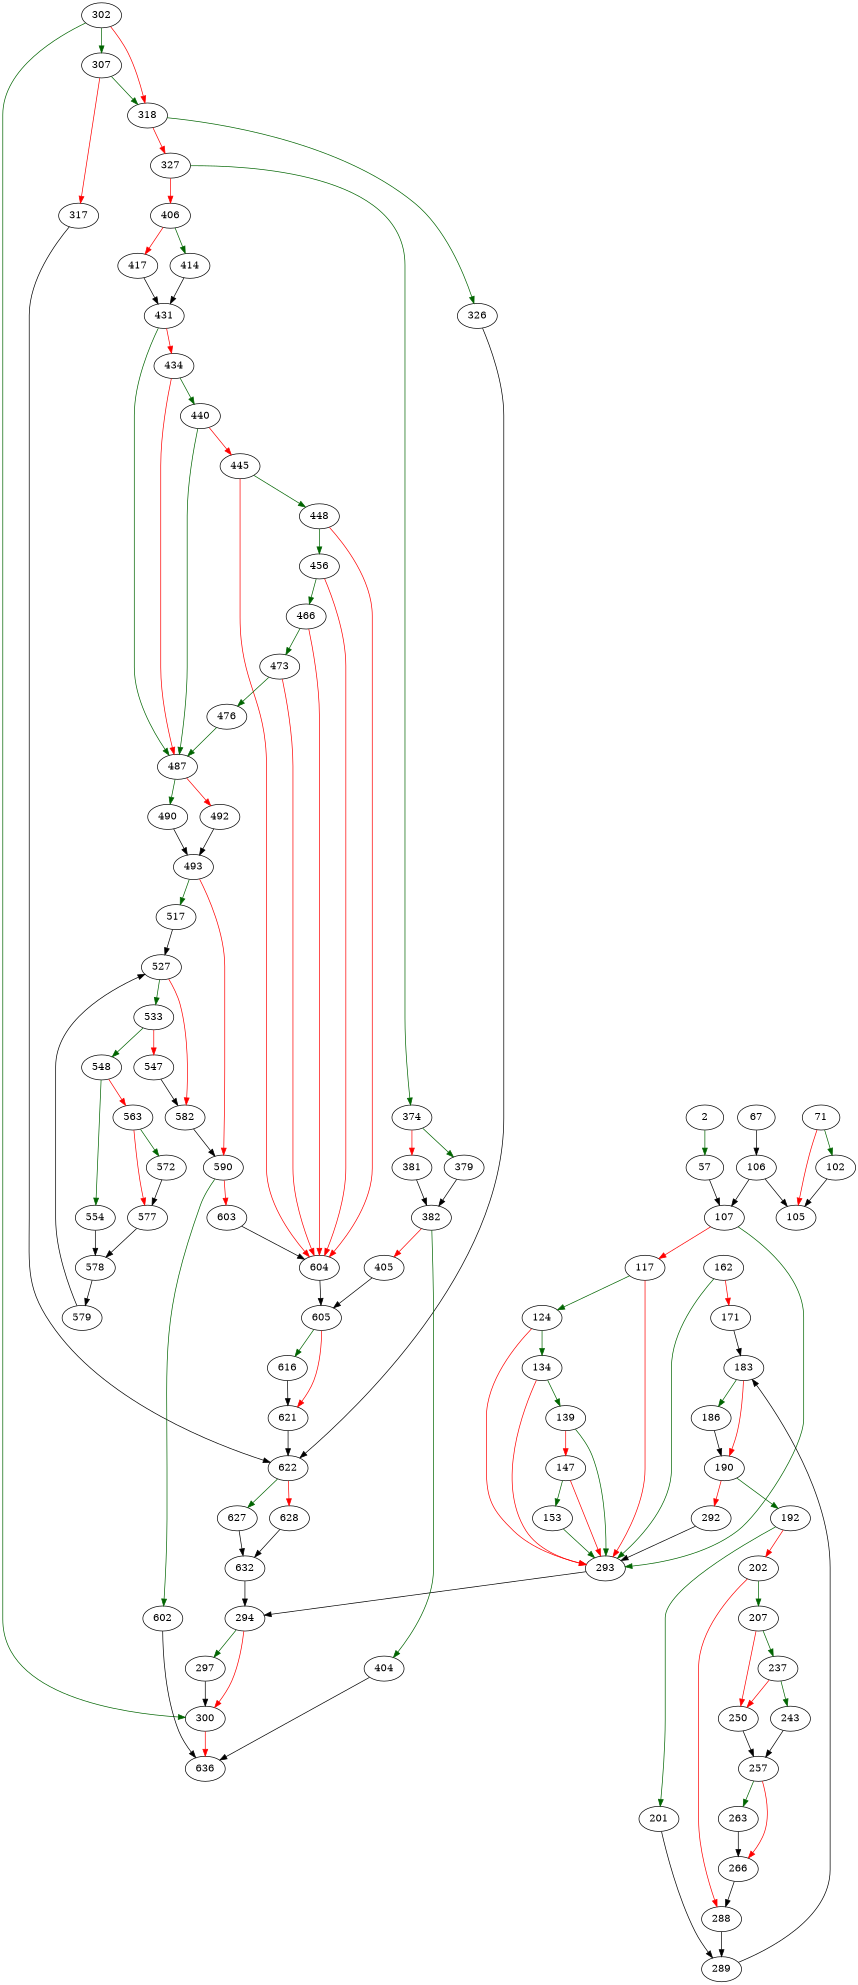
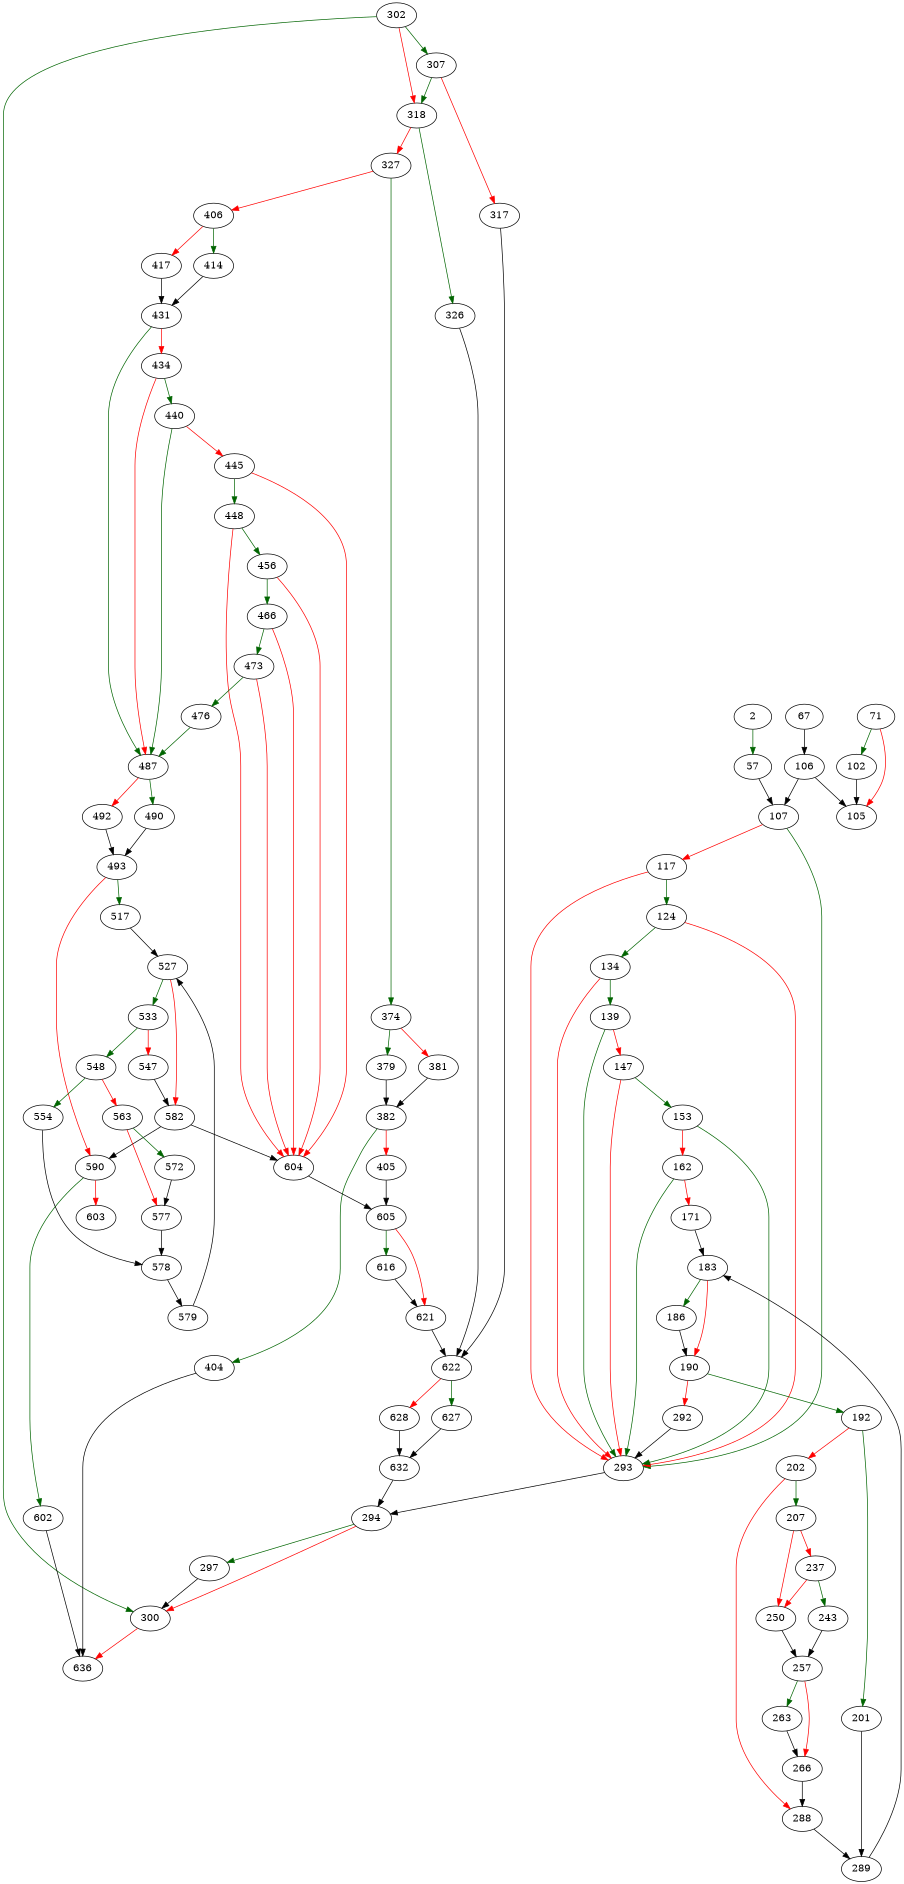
  strict digraph {
    edge [color=darkgreen cond=true]
    2 [entry=true]
    57
    107
    293
    117
    71
    102
    105
    67
    106
    294
    124
    297
    300
    134
    139
    147
    153
    162
    171
    183
    186
    190
    192
    292
    201
    202
    289
    207
    288
    237
    250
    243
    257
    263
    266
    636
    302
    307
    318
    317
    326
    327
    622
    374
    406
    627
    628
    632
    379
    381
    414
    417
    382
    431
    404
    405
    605
    616
    621
    487
    434
    490
    492
    440
    493
    445
    448
    604
    456
    466
    473
    476
    517
    590
    527
    602
    603
    533
    582
    548
    547
    554
    563
    578
    572
    577
    579
    2 -> 57
    57 -> 107 [color="" cond=""]
    107 -> 293
    107 -> 117 [color=red cond=false]
    293 -> 294 [color="" cond=""]
    117 -> 293 [color=red cond=false]
    117 -> 124
    71 -> 102
    71 -> 105 [color=red cond=false]
    102 -> 105 [color="" cond=""]
    67 -> 106 [color="" cond=""]
    106 -> 107 [color="" cond=""]
    106 -> 105 [color="" cond=""]
    294 -> 297
    294 -> 300 [color=red cond=false]
    124 -> 293 [color=red cond=false]
    124 -> 134
    297 -> 300 [color="" cond=""]
    300 -> 636 [color=red cond=false]
    134 -> 293 [color=red cond=false]
    134 -> 139
    139 -> 293
    139 -> 147 [color=red cond=false]
    147 -> 293 [color=red cond=false]
    147 -> 153
    153 -> 293
+   153 -> 162 [color=red cond=false]
    162 -> 293
    162 -> 171 [color=red cond=false]
    171 -> 183 [color="" cond=""]
    183 -> 186
    183 -> 190 [color=red cond=false]
    186 -> 190 [color="" cond=""]
    190 -> 192
    190 -> 292 [color=red cond=false]
    192 -> 201
    192 -> 202 [color=red cond=false]
    292 -> 293 [color="" cond=""]
    201 -> 289 [color="" cond=""]
    202 -> 207
    202 -> 288 [color=red cond=false]
    289 -> 183 [color="" cond=""]
-   207 -> 237
+   207 -> 237 [color=red]
    207 -> 250 [color=red cond=false]
    288 -> 289 [color="" cond=""]
    237 -> 250 [color=red cond=false]
    237 -> 243
    250 -> 257 [color="" cond=""]
    243 -> 257 [color="" cond=""]
    257 -> 263
    257 -> 266 [color=red cond=false]
    263 -> 266 [color="" cond=""]
    266 -> 288 [color="" cond=""]
    302 -> 300
    302 -> 307
    302 -> 318 [color=red cond=false]
    307 -> 318
    307 -> 317 [color=red cond=false]
    318 -> 326
    318 -> 327 [color=red cond=false]
    317 -> 622 [color="" cond=""]
    326 -> 622 [color="" cond=""]
    327 -> 374
    327 -> 406 [color=red cond=false]
    622 -> 627
    622 -> 628 [color=red cond=false]
    374 -> 379
    374 -> 381 [color=red cond=false]
    406 -> 414
    406 -> 417 [color=red cond=false]
    627 -> 632 [color="" cond=""]
    628 -> 632 [color="" cond=""]
    632 -> 294 [color="" cond=""]
    379 -> 382 [color="" cond=""]
    381 -> 382 [color="" cond=""]
    414 -> 431 [color="" cond=""]
    417 -> 431 [color="" cond=""]
    382 -> 404
    382 -> 405 [color=red cond=false]
    431 -> 487
    431 -> 434 [color=red cond=false]
    404 -> 636 [color="" cond=""]
    405 -> 605 [color="" cond=""]
    605 -> 616
    605 -> 621 [color=red cond=false]
    616 -> 621 [color="" cond=""]
    621 -> 622 [color="" cond=""]
    487 -> 490
    487 -> 492 [color=red cond=false]
    434 -> 487 [color=red cond=false]
    434 -> 440
    490 -> 493 [color="" cond=""]
    492 -> 493 [color="" cond=""]
    440 -> 487
    440 -> 445 [color=red cond=false]
    493 -> 517
    493 -> 590 [color=red cond=false]
    445 -> 448
    445 -> 604 [color=red cond=false]
    448 -> 604 [color=red cond=false]
    448 -> 456
    604 -> 605 [color="" cond=""]
    456 -> 604 [color=red cond=false]
    456 -> 466
    466 -> 604 [color=red cond=false]
    466 -> 473
    473 -> 604 [color=red cond=false]
    473 -> 476
    476 -> 487
    517 -> 527 [color="" cond=""]
    590 -> 602
    590 -> 603 [color=red cond=false]
    527 -> 533
    527 -> 582 [color=red cond=false]
    602 -> 636 [color="" cond=""]
-   603 -> 604 [color="" cond=""]
+   582 -> 604 [color="" cond=""]
    533 -> 548
    533 -> 547 [color=red cond=false]
    582 -> 590 [color="" cond=""]
    548 -> 554
    548 -> 563 [color=red cond=false]
    547 -> 582 [color="" cond=""]
    554 -> 578 [color="" cond=""]
    563 -> 572
    563 -> 577 [color=red cond=false]
    578 -> 579 [color="" cond=""]
    572 -> 577 [color="" cond=""]
    577 -> 578 [color="" cond=""]
    579 -> 527 [color="" cond=""]
  }
